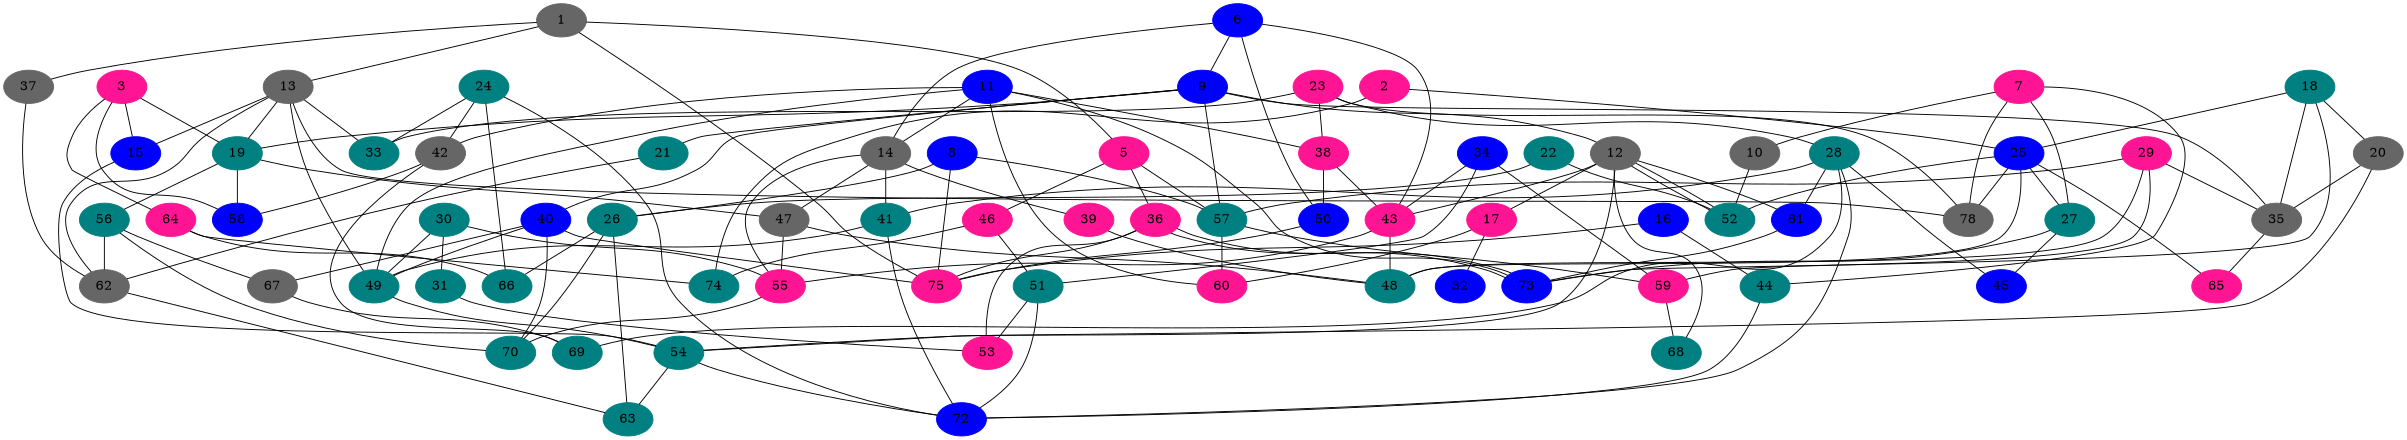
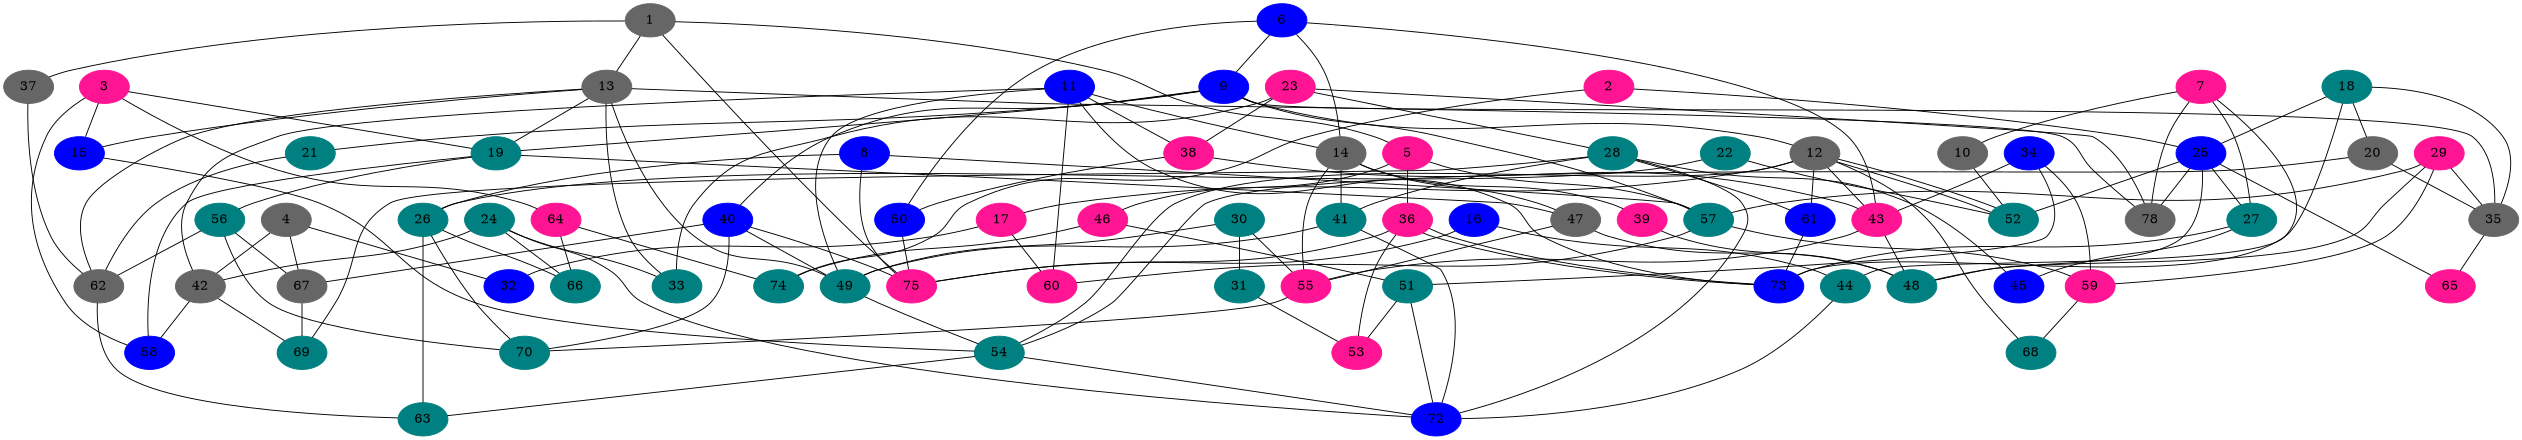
  graph {
    node [color=teal style=filled]
    1 [color=gray40]
    5 [color=deeppink]
    13 [color=gray40]
    37 [color=gray40]
    75 [color=deeppink]
    36 [color=deeppink]
    46 [color=deeppink]
    57
    15 [color=blue]
    19
    n11 [color=gray40 label=78]
    49
    33
    62 [color=gray40]
    2 [color=deeppink]
    25 [color=blue]
    74
    27
    52
    48
    65 [color=deeppink]
    3 [color=deeppink]
    58 [color=blue]
    64 [color=deeppink]
    54
    47 [color=gray40]
    56
    66
+   4 [color=gray40]
    32 [color=blue]
    42 [color=gray40]
    67 [color=gray40]
    69
    73 [color=blue]
    53 [color=deeppink]
    51
    60 [color=deeppink]
    59 [color=deeppink]
    6 [color=blue]
    9 [color=blue]
    14 [color=gray40]
    43 [color=deeppink]
    50 [color=blue]
    12 [color=gray40]
    21
    35 [color=gray40]
    40 [color=blue]
    55 [color=deeppink]
    39 [color=deeppink]
    41
    7 [color=deeppink]
    10 [color=gray40]
    44
    45 [color=blue]
    72 [color=blue]
    8 [color=blue]
    26
    63
    70
    17 [color=deeppink]
    61 [color=blue]
    68
    11 [color=blue]
    38 [color=deeppink]
    16 [color=blue]
    18
    20 [color=gray40]
    22
    23 [color=deeppink]
    28
    24
    29 [color=deeppink]
    30
    31
    34 [color=blue]
    1 -- 5
    1 -- 13
    1 -- 37
    1 -- 75
    5 -- 36
    5 -- 46
    5 -- 57
    13 -- 15
    13 -- 19
    13 -- n11
    13 -- 49
    13 -- 33
    13 -- 62
    37 -- 62
    36 -- 75
    36 -- 73
    36 -- 73
    36 -- 53
    46 -- 74
    46 -- 51
    57 -- 60
    57 -- 59
    15 -- 54
    19 -- 58
    19 -- 47
    19 -- 56
    49 -- 54
    62 -- 63
    2 -- 25
    2 -- 74
    25 -- n11
    25 -- 27
    25 -- 52
    25 -- 48
    25 -- 65
    27 -- 73
    27 -- 45
    3 -- 15
    3 -- 19
    3 -- 58
    3 -- 64
    64 -- 74
    64 -- 66
    54 -- 72
    54 -- 63
    47 -- 48
    47 -- 55
    56 -- 62
    56 -- 67
    56 -- 70
+   4 -- 32
+   4 -- 42
+   4 -- 67
    42 -- 58
    42 -- 69
    67 -- 69
    51 -- 53
    51 -- 72
    59 -- 68
    6 -- 9
    6 -- 14
    6 -- 43
    6 -- 50
    9 -- 57
    9 -- 19
    9 -- 12
    9 -- 21
    9 -- 35
    9 -- 40
    14 -- 47
    14 -- 55
    14 -- 39
    14 -- 41
    43 -- 48
    43 -- 55
    50 -- 75
    12 -- 52
    12 -- 52
    12 -- 54
    12 -- 43
    12 -- 17
    12 -- 61
    12 -- 68
    21 -- 62
    35 -- 65
    40 -- 75
    40 -- 49
    40 -- 67
    40 -- 70
    55 -- 70
    39 -- 48
    41 -- 49
    41 -- 72
    7 -- n11
    7 -- 27
    7 -- 10
    7 -- 44
    10 -- 52
    44 -- 72
    8 -- 75
    8 -- 57
    8 -- 26
    26 -- 66
    26 -- 63
    26 -- 70
    17 -- 32
    17 -- 60
    61 -- 73
    11 -- 49
    11 -- 42
    11 -- 73
    11 -- 60
    11 -- 14
    11 -- 38
    38 -- 43
    38 -- 50
    16 -- 75
    16 -- 44
    18 -- 25
    18 -- 73
    18 -- 35
    18 -- 20
    20 -- 54
    20 -- 35
    22 -- 52
    22 -- 26
    23 -- n11
    23 -- 33
    23 -- 38
    23 -- 28
    28 -- 69
    28 -- 41
    28 -- 45
    28 -- 72
    28 -- 61
    24 -- 33
    24 -- 66
    24 -- 42
    24 -- 72
    29 -- 57
    29 -- 48
    29 -- 59
    29 -- 35
    30 -- 49
    30 -- 55
    30 -- 31
    31 -- 53
    34 -- 51
    34 -- 59
    34 -- 43
  }
